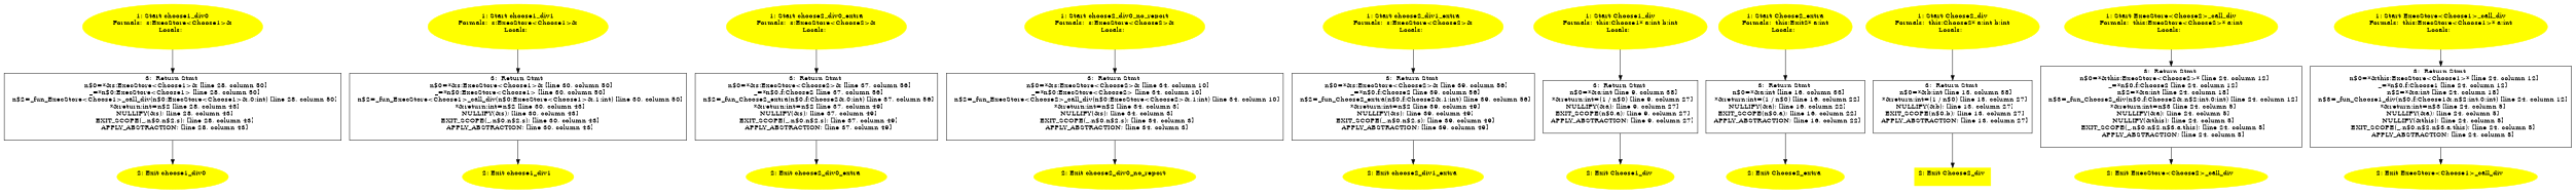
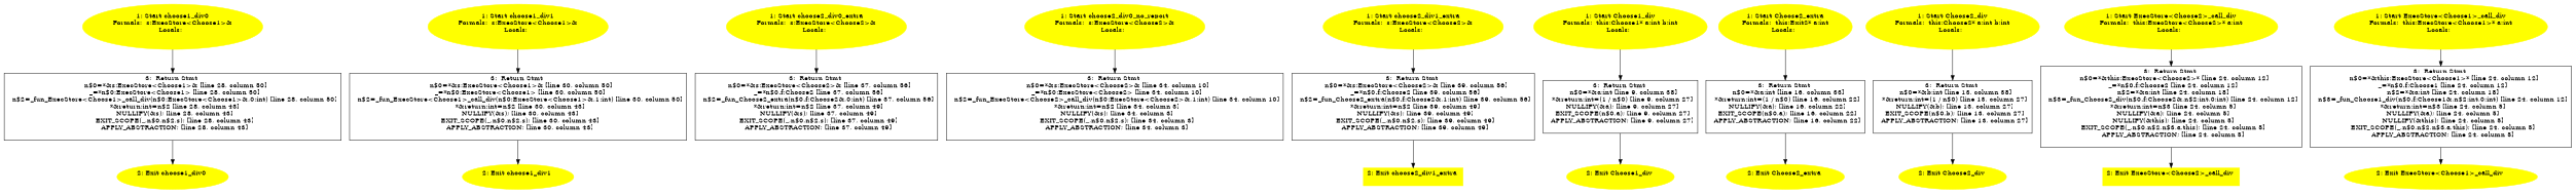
  digraph {
    node [color=yellow style=filled]
    n1 [label="1: Start choose1_div0\nFormals:  s:ExecStore<Choose1>&\nLocals:  \n  "]
    n2 [label="3:  Return Stmt \n   n$0=*&s:ExecStore<Choose1>& [line 28, column 50]\n  _=*n$0:ExecStore<Choose1> [line 28, column 50]\n  n$2=_fun_ExecStore<Choose1>_call_div(n$0:ExecStore<Choose1>&,0:int) [line 28, column 50]\n  *&return:int=n$2 [line 28, column 43]\n  NULLIFY(&s); [line 28, column 43]\n  EXIT_SCOPE(_,n$0,n$2,s); [line 28, column 43]\n  APPLY_ABSTRACTION; [line 28, column 43]\n " shape=box color="" style=""]
    n3 [label="2: Exit choose1_div0 \n  "]
    n4 [label="1: Start choose1_div1\nFormals:  s:ExecStore<Choose1>&\nLocals:  \n  "]
    n5 [label="3:  Return Stmt \n   n$0=*&s:ExecStore<Choose1>& [line 30, column 50]\n  _=*n$0:ExecStore<Choose1> [line 30, column 50]\n  n$2=_fun_ExecStore<Choose1>_call_div(n$0:ExecStore<Choose1>&,1:int) [line 30, column 50]\n  *&return:int=n$2 [line 30, column 43]\n  NULLIFY(&s); [line 30, column 43]\n  EXIT_SCOPE(_,n$0,n$2,s); [line 30, column 43]\n  APPLY_ABSTRACTION; [line 30, column 43]\n " shape=box color="" style=""]
    n6 [label="2: Exit choose1_div1 \n  "]
    n7 [label="1: Start choose2_div0_extra\nFormals:  s:ExecStore<Choose2>&\nLocals:  \n  "]
    n8 [label="3:  Return Stmt \n   n$0=*&s:ExecStore<Choose2>& [line 37, column 56]\n  _=*n$0.f:Choose2 [line 37, column 56]\n  n$2=_fun_Choose2_extra(n$0.f:Choose2&,0:int) [line 37, column 56]\n  *&return:int=n$2 [line 37, column 49]\n  NULLIFY(&s); [line 37, column 49]\n  EXIT_SCOPE(_,n$0,n$2,s); [line 37, column 49]\n  APPLY_ABSTRACTION; [line 37, column 49]\n " shape=box color="" style=""]
-   n9 [label="2: Exit choose2_div0_extra \n  "]
    n10 [label="1: Start choose2_div0_no_report\nFormals:  s:ExecStore<Choose2>&\nLocals:  \n  "]
    n11 [label="3:  Return Stmt \n   n$0=*&s:ExecStore<Choose2>& [line 34, column 10]\n  _=*n$0:ExecStore<Choose2> [line 34, column 10]\n  n$2=_fun_ExecStore<Choose2>_call_div(n$0:ExecStore<Choose2>&,1:int) [line 34, column 10]\n  *&return:int=n$2 [line 34, column 3]\n  NULLIFY(&s); [line 34, column 3]\n  EXIT_SCOPE(_,n$0,n$2,s); [line 34, column 3]\n  APPLY_ABSTRACTION; [line 34, column 3]\n " shape=box color="" style=""]
-   n12 [label="2: Exit choose2_div0_no_report \n  "]
    n13 [label="1: Start choose2_div1_extra\nFormals:  s:ExecStore<Choose2>&\nLocals:  \n  "]
    n14 [label="3:  Return Stmt \n   n$0=*&s:ExecStore<Choose2>& [line 39, column 56]\n  _=*n$0.f:Choose2 [line 39, column 56]\n  n$2=_fun_Choose2_extra(n$0.f:Choose2&,1:int) [line 39, column 56]\n  *&return:int=n$2 [line 39, column 49]\n  NULLIFY(&s); [line 39, column 49]\n  EXIT_SCOPE(_,n$0,n$2,s); [line 39, column 49]\n  APPLY_ABSTRACTION; [line 39, column 49]\n " shape=box color="" style=""]
-   n15 [label="2: Exit choose2_div1_extra \n  "]
+   n15 [label="2: Exit choose2_div1_extra \n  " shape=box]
    n16 [label="1: Start Choose1_div\nFormals:  this:Choose1* a:int b:int\nLocals:  \n  "]
    n17 [label="3:  Return Stmt \n   n$0=*&a:int [line 9, column 38]\n  *&return:int=(1 / n$0) [line 9, column 27]\n  NULLIFY(&a); [line 9, column 27]\n  EXIT_SCOPE(n$0,a); [line 9, column 27]\n  APPLY_ABSTRACTION; [line 9, column 27]\n " shape=box color="" style=""]
    n18 [label="2: Exit Choose1_div \n  "]
    n19 [label="1: Start Choose2_extra\nFormals:  this:Exit2* a:int\nLocals:  \n  "]
    n20 [label="3:  Return Stmt \n   n$0=*&a:int [line 16, column 33]\n  *&return:int=(1 / n$0) [line 16, column 22]\n  NULLIFY(&a); [line 16, column 22]\n  EXIT_SCOPE(n$0,a); [line 16, column 22]\n  APPLY_ABSTRACTION; [line 16, column 22]\n " shape=box color="" style=""]
    n21 [label="2: Exit Choose2_extra \n  "]
    n22 [label="1: Start Choose2_div\nFormals:  this:Choose2* a:int b:int\nLocals:  \n  "]
    n23 [label="3:  Return Stmt \n   n$0=*&b:int [line 13, column 38]\n  *&return:int=(1 / n$0) [line 13, column 27]\n  NULLIFY(&b); [line 13, column 27]\n  EXIT_SCOPE(n$0,b); [line 13, column 27]\n  APPLY_ABSTRACTION; [line 13, column 27]\n " shape=box color="" style=""]
-   n24 [label="2: Exit Choose2_div \n  " shape=box]
+   n24 [label="2: Exit Choose2_div \n  "]
    n25 [label="1: Start ExecStore<Choose2>_call_div\nFormals:  this:ExecStore<Choose2>* a:int\nLocals:  \n  "]
    n26 [label="3:  Return Stmt \n   n$0=*&this:ExecStore<Choose2>* [line 24, column 12]\n  _=*n$0.f:Choose2 [line 24, column 12]\n  n$2=*&a:int [line 24, column 18]\n  n$3=_fun_Choose2_div(n$0.f:Choose2&,n$2:int,0:int) [line 24, column 12]\n  *&return:int=n$3 [line 24, column 5]\n  NULLIFY(&a); [line 24, column 5]\n  NULLIFY(&this); [line 24, column 5]\n  EXIT_SCOPE(_,n$0,n$2,n$3,a,this); [line 24, column 5]\n  APPLY_ABSTRACTION; [line 24, column 5]\n " shape=box color="" style=""]
-   n27 [label="2: Exit ExecStore<Choose2>_call_div \n  "]
+   n27 [label="2: Exit ExecStore<Choose2>_call_div \n  " shape=box]
    n28 [label="1: Start ExecStore<Choose1>_call_div\nFormals:  this:ExecStore<Choose1>* a:int\nLocals:  \n  "]
    n29 [label="3:  Return Stmt \n   n$0=*&this:ExecStore<Choose1>* [line 24, column 12]\n  _=*n$0.f:Choose1 [line 24, column 12]\n  n$2=*&a:int [line 24, column 18]\n  n$3=_fun_Choose1_div(n$0.f:Choose1&,n$2:int,0:int) [line 24, column 12]\n  *&return:int=n$3 [line 24, column 5]\n  NULLIFY(&a); [line 24, column 5]\n  NULLIFY(&this); [line 24, column 5]\n  EXIT_SCOPE(_,n$0,n$2,n$3,a,this); [line 24, column 5]\n  APPLY_ABSTRACTION; [line 24, column 5]\n " shape=box color="" style=""]
    n30 [label="2: Exit ExecStore<Choose1>_call_div \n  "]
    n1 -> n2
    n2 -> n3
    n4 -> n5
    n5 -> n6
    n7 -> n8
-   n8 -> n9
    n10 -> n11
-   n11 -> n12
    n13 -> n14
    n14 -> n15
    n16 -> n17
    n17 -> n18
    n19 -> n20
    n20 -> n21
    n22 -> n23
    n23 -> n24
    n25 -> n26
    n26 -> n27
    n28 -> n29
    n29 -> n30
  }
